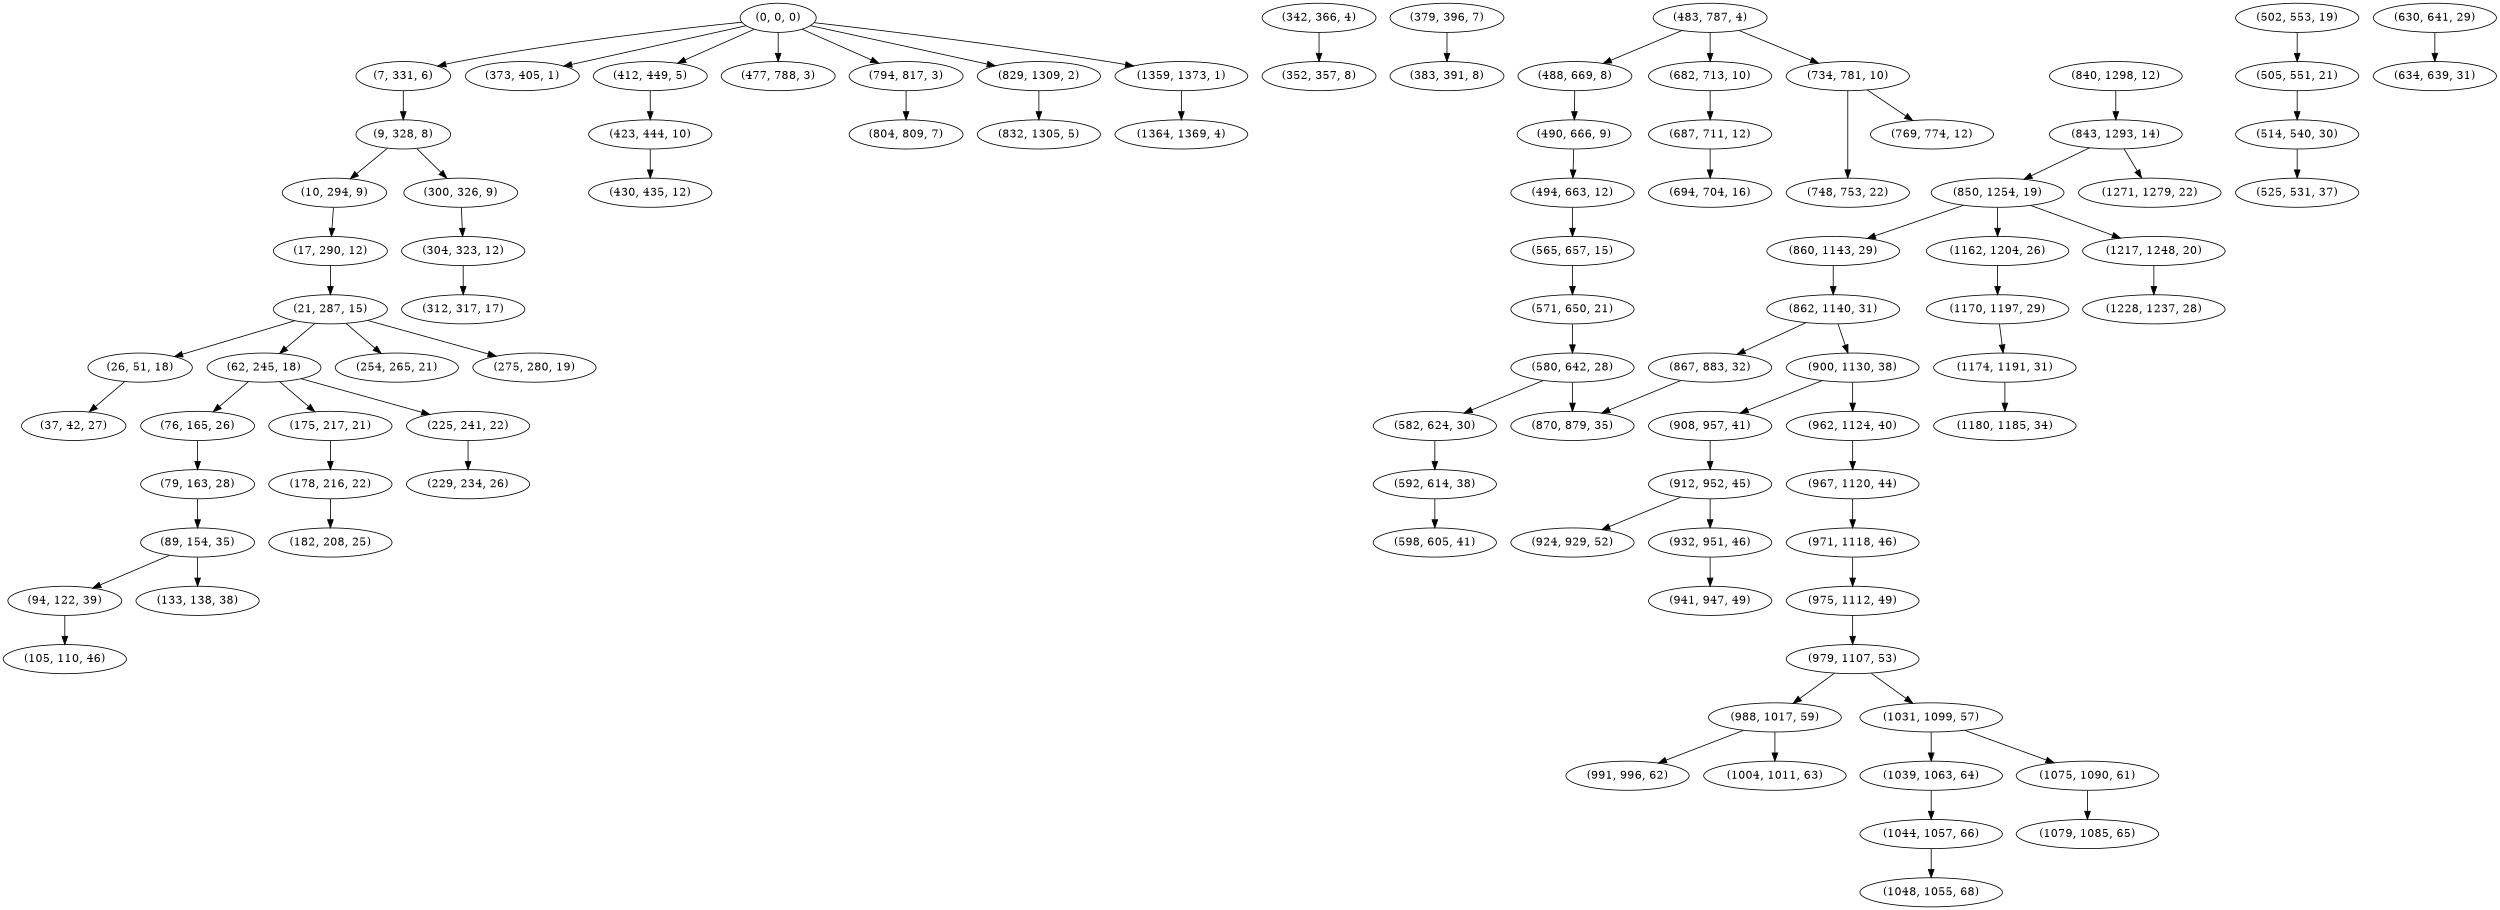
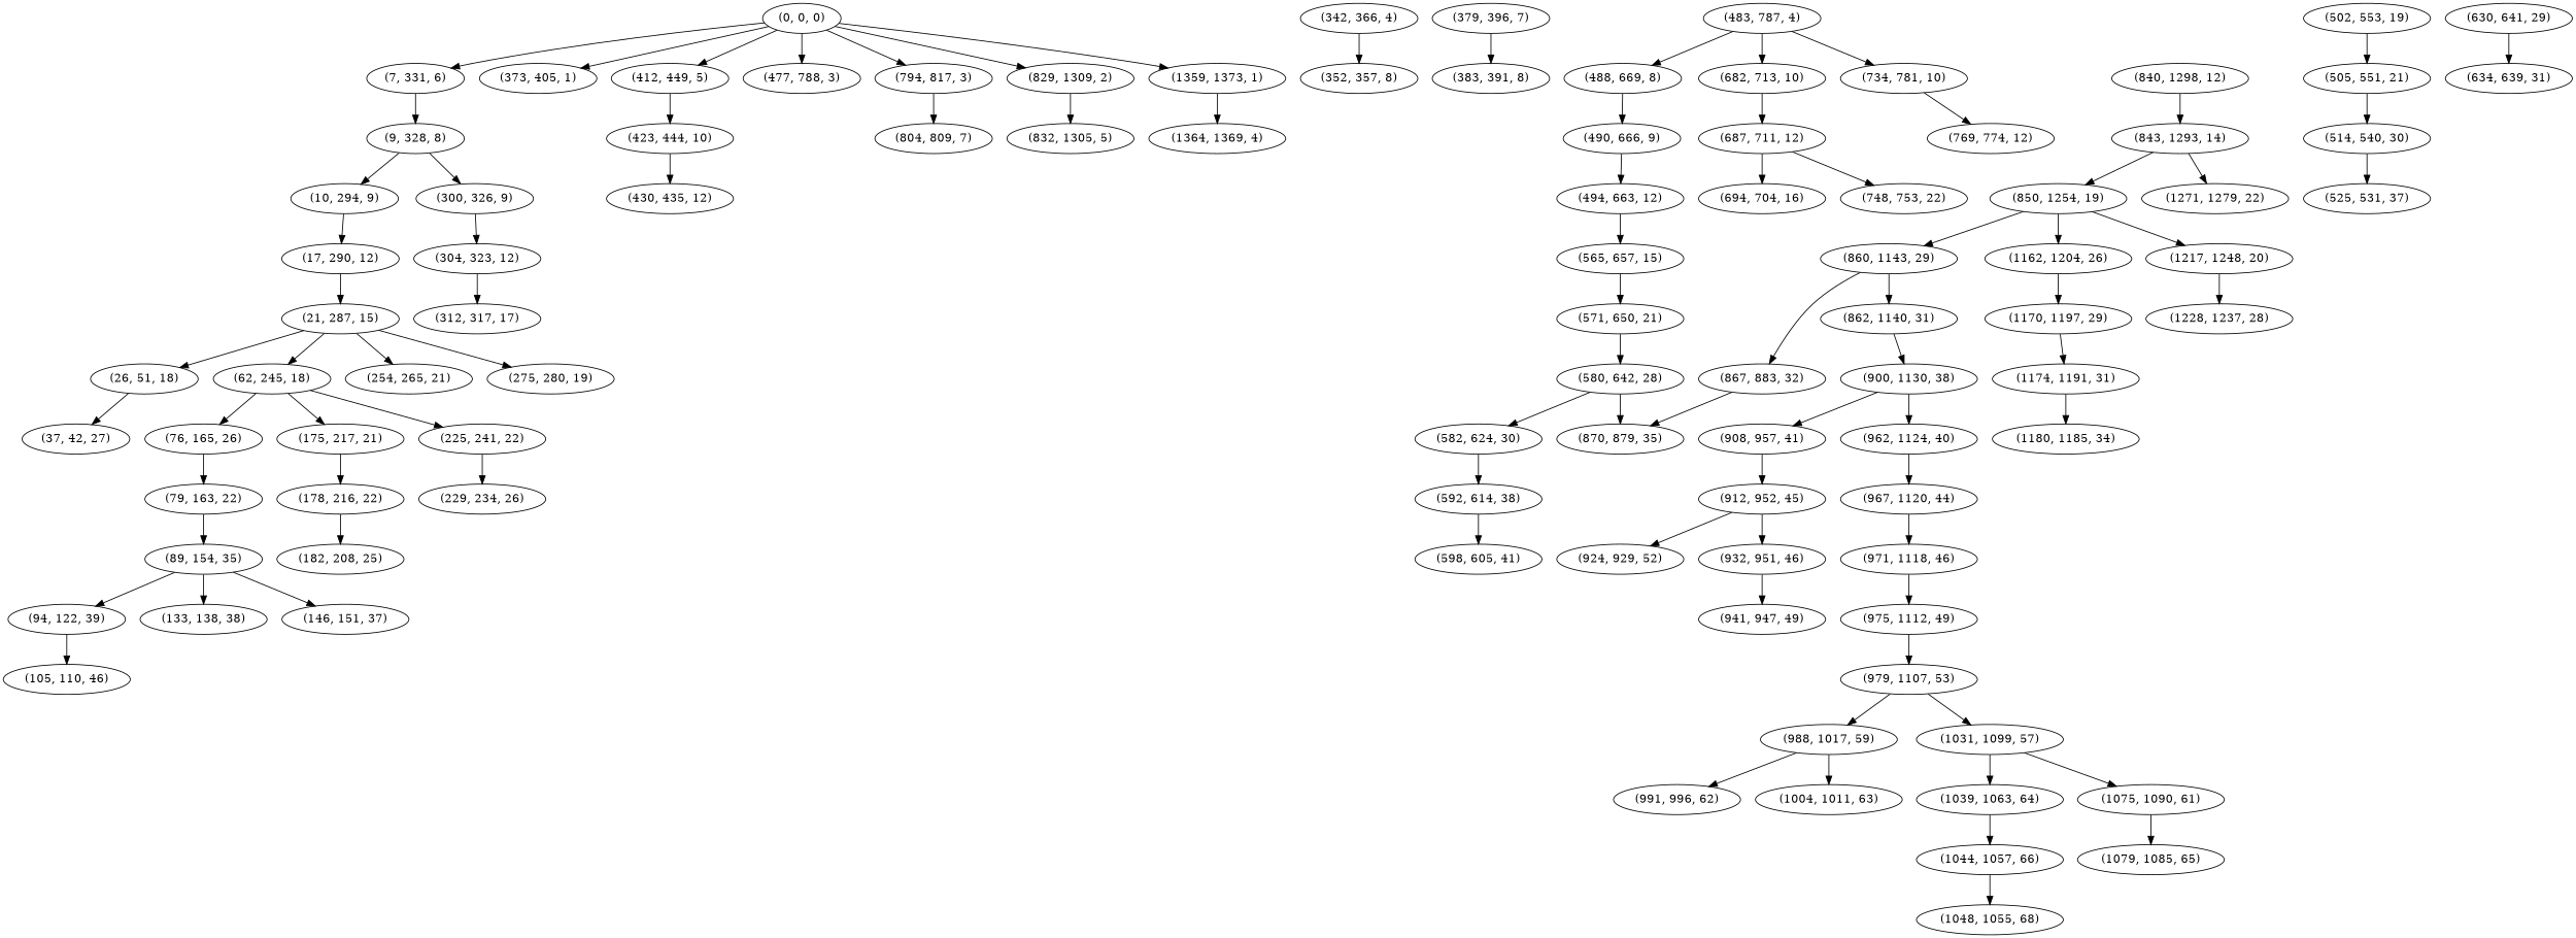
  digraph {
    "(0, 0, 0)"
    "(7, 331, 6)"
    "(373, 405, 1)"
    "(412, 449, 5)"
    "(477, 788, 3)"
    "(794, 817, 3)"
    "(829, 1309, 2)"
    "(1359, 1373, 1)"
    "(9, 328, 8)"
    "(342, 366, 4)"
    "(352, 357, 8)"
    "(423, 444, 10)"
    "(804, 809, 7)"
    "(832, 1305, 5)"
    "(1364, 1369, 4)"
    "(10, 294, 9)"
    "(300, 326, 9)"
    "(17, 290, 12)"
    "(304, 323, 12)"
    "(21, 287, 15)"
    "(26, 51, 18)"
    "(62, 245, 18)"
    "(254, 265, 21)"
    "(275, 280, 19)"
    "(37, 42, 27)"
    "(76, 165, 26)"
    "(175, 217, 21)"
    "(225, 241, 22)"
-   "(79, 163, 28)"
+   "(79, 163, 28)" [label="(79, 163, 22)"]
    "(178, 216, 22)"
    "(229, 234, 26)"
    "(89, 154, 35)"
    "(94, 122, 39)"
    "(133, 138, 38)"
+   "(146, 151, 37)"
    "(105, 110, 46)"
    "(182, 208, 25)"
    "(312, 317, 17)"
    "(379, 396, 7)"
    "(383, 391, 8)"
    "(430, 435, 12)"
    "(483, 787, 4)"
    "(488, 669, 8)"
    "(682, 713, 10)"
    "(734, 781, 10)"
    "(490, 666, 9)"
    "(687, 711, 12)"
    "(748, 753, 22)"
    "(769, 774, 12)"
    "(494, 663, 12)"
    "(565, 657, 15)"
    "(502, 553, 19)"
    "(505, 551, 21)"
    "(571, 650, 21)"
    "(514, 540, 30)"
    "(525, 531, 37)"
    "(580, 642, 28)"
    "(582, 624, 30)"
    "(870, 879, 35)"
    "(592, 614, 38)"
    "(630, 641, 29)"
    "(634, 639, 31)"
    "(598, 605, 41)"
    "(694, 704, 16)"
    "(840, 1298, 12)"
    "(843, 1293, 14)"
    "(850, 1254, 19)"
    "(1271, 1279, 22)"
    "(860, 1143, 29)"
    "(1162, 1204, 26)"
    "(1217, 1248, 20)"
    "(862, 1140, 31)"
    "(1170, 1197, 29)"
    "(1228, 1237, 28)"
    "(867, 883, 32)"
    "(900, 1130, 38)"
    "(908, 957, 41)"
    "(962, 1124, 40)"
    "(912, 952, 45)"
    "(967, 1120, 44)"
    "(924, 929, 52)"
    n82 [label="(932, 951, 46)"]
    "(941, 947, 49)"
    "(971, 1118, 46)"
    "(975, 1112, 49)"
    "(979, 1107, 53)"
    "(988, 1017, 59)"
    "(1031, 1099, 57)"
    "(991, 996, 62)"
    "(1004, 1011, 63)"
    "(1039, 1063, 64)"
    "(1075, 1090, 61)"
    "(1044, 1057, 66)"
    "(1079, 1085, 65)"
    "(1048, 1055, 68)"
    "(1174, 1191, 31)"
    "(1180, 1185, 34)"
    "(0, 0, 0)" -> "(7, 331, 6)"
    "(0, 0, 0)" -> "(373, 405, 1)"
    "(0, 0, 0)" -> "(412, 449, 5)"
    "(0, 0, 0)" -> "(477, 788, 3)"
    "(0, 0, 0)" -> "(794, 817, 3)"
    "(0, 0, 0)" -> "(829, 1309, 2)"
    "(0, 0, 0)" -> "(1359, 1373, 1)"
    "(7, 331, 6)" -> "(9, 328, 8)"
    "(412, 449, 5)" -> "(423, 444, 10)"
    "(794, 817, 3)" -> "(804, 809, 7)"
    "(829, 1309, 2)" -> "(832, 1305, 5)"
    "(1359, 1373, 1)" -> "(1364, 1369, 4)"
    "(9, 328, 8)" -> "(10, 294, 9)"
    "(9, 328, 8)" -> "(300, 326, 9)"
    "(342, 366, 4)" -> "(352, 357, 8)"
    "(423, 444, 10)" -> "(430, 435, 12)"
    "(10, 294, 9)" -> "(17, 290, 12)"
    "(300, 326, 9)" -> "(304, 323, 12)"
    "(17, 290, 12)" -> "(21, 287, 15)"
    "(304, 323, 12)" -> "(312, 317, 17)"
    "(21, 287, 15)" -> "(26, 51, 18)"
    "(21, 287, 15)" -> "(62, 245, 18)"
    "(21, 287, 15)" -> "(254, 265, 21)"
    "(21, 287, 15)" -> "(275, 280, 19)"
    "(26, 51, 18)" -> "(37, 42, 27)"
    "(62, 245, 18)" -> "(76, 165, 26)"
    "(62, 245, 18)" -> "(175, 217, 21)"
    "(62, 245, 18)" -> "(225, 241, 22)"
    "(76, 165, 26)" -> "(79, 163, 28)"
    "(175, 217, 21)" -> "(178, 216, 22)"
    "(225, 241, 22)" -> "(229, 234, 26)"
    "(79, 163, 28)" -> "(89, 154, 35)"
    "(178, 216, 22)" -> "(182, 208, 25)"
    "(89, 154, 35)" -> "(94, 122, 39)"
    "(89, 154, 35)" -> "(133, 138, 38)"
+   "(89, 154, 35)" -> "(146, 151, 37)"
    "(94, 122, 39)" -> "(105, 110, 46)"
    "(379, 396, 7)" -> "(383, 391, 8)"
    "(483, 787, 4)" -> "(488, 669, 8)"
    "(483, 787, 4)" -> "(682, 713, 10)"
    "(483, 787, 4)" -> "(734, 781, 10)"
    "(488, 669, 8)" -> "(490, 666, 9)"
    "(682, 713, 10)" -> "(687, 711, 12)"
-   "(734, 781, 10)" -> "(748, 753, 22)"
+   "(687, 711, 12)" -> "(748, 753, 22)"
    "(734, 781, 10)" -> "(769, 774, 12)"
    "(490, 666, 9)" -> "(494, 663, 12)"
    "(687, 711, 12)" -> "(694, 704, 16)"
    "(494, 663, 12)" -> "(565, 657, 15)"
    "(565, 657, 15)" -> "(571, 650, 21)"
    "(502, 553, 19)" -> "(505, 551, 21)"
    "(505, 551, 21)" -> "(514, 540, 30)"
    "(571, 650, 21)" -> "(580, 642, 28)"
    "(514, 540, 30)" -> "(525, 531, 37)"
    "(580, 642, 28)" -> "(582, 624, 30)"
    "(580, 642, 28)" -> "(870, 879, 35)"
    "(582, 624, 30)" -> "(592, 614, 38)"
    "(592, 614, 38)" -> "(598, 605, 41)"
    "(630, 641, 29)" -> "(634, 639, 31)"
    "(840, 1298, 12)" -> "(843, 1293, 14)"
    "(843, 1293, 14)" -> "(850, 1254, 19)"
    "(843, 1293, 14)" -> "(1271, 1279, 22)"
    "(850, 1254, 19)" -> "(860, 1143, 29)"
    "(850, 1254, 19)" -> "(1162, 1204, 26)"
    "(850, 1254, 19)" -> "(1217, 1248, 20)"
    "(860, 1143, 29)" -> "(862, 1140, 31)"
    "(1162, 1204, 26)" -> "(1170, 1197, 29)"
    "(1217, 1248, 20)" -> "(1228, 1237, 28)"
-   "(862, 1140, 31)" -> "(867, 883, 32)"
+   "(860, 1143, 29)" -> "(867, 883, 32)"
    "(862, 1140, 31)" -> "(900, 1130, 38)"
    "(1170, 1197, 29)" -> "(1174, 1191, 31)"
    "(867, 883, 32)" -> "(870, 879, 35)"
    "(900, 1130, 38)" -> "(908, 957, 41)"
    "(900, 1130, 38)" -> "(962, 1124, 40)"
    "(908, 957, 41)" -> "(912, 952, 45)"
    "(962, 1124, 40)" -> "(967, 1120, 44)"
    "(912, 952, 45)" -> "(924, 929, 52)"
    "(912, 952, 45)" -> n82
    "(967, 1120, 44)" -> "(971, 1118, 46)"
    n82 -> "(941, 947, 49)"
    "(971, 1118, 46)" -> "(975, 1112, 49)"
    "(975, 1112, 49)" -> "(979, 1107, 53)"
    "(979, 1107, 53)" -> "(988, 1017, 59)"
    "(979, 1107, 53)" -> "(1031, 1099, 57)"
    "(988, 1017, 59)" -> "(991, 996, 62)"
    "(988, 1017, 59)" -> "(1004, 1011, 63)"
    "(1031, 1099, 57)" -> "(1039, 1063, 64)"
    "(1031, 1099, 57)" -> "(1075, 1090, 61)"
    "(1039, 1063, 64)" -> "(1044, 1057, 66)"
    "(1075, 1090, 61)" -> "(1079, 1085, 65)"
    "(1044, 1057, 66)" -> "(1048, 1055, 68)"
    "(1174, 1191, 31)" -> "(1180, 1185, 34)"
  }
